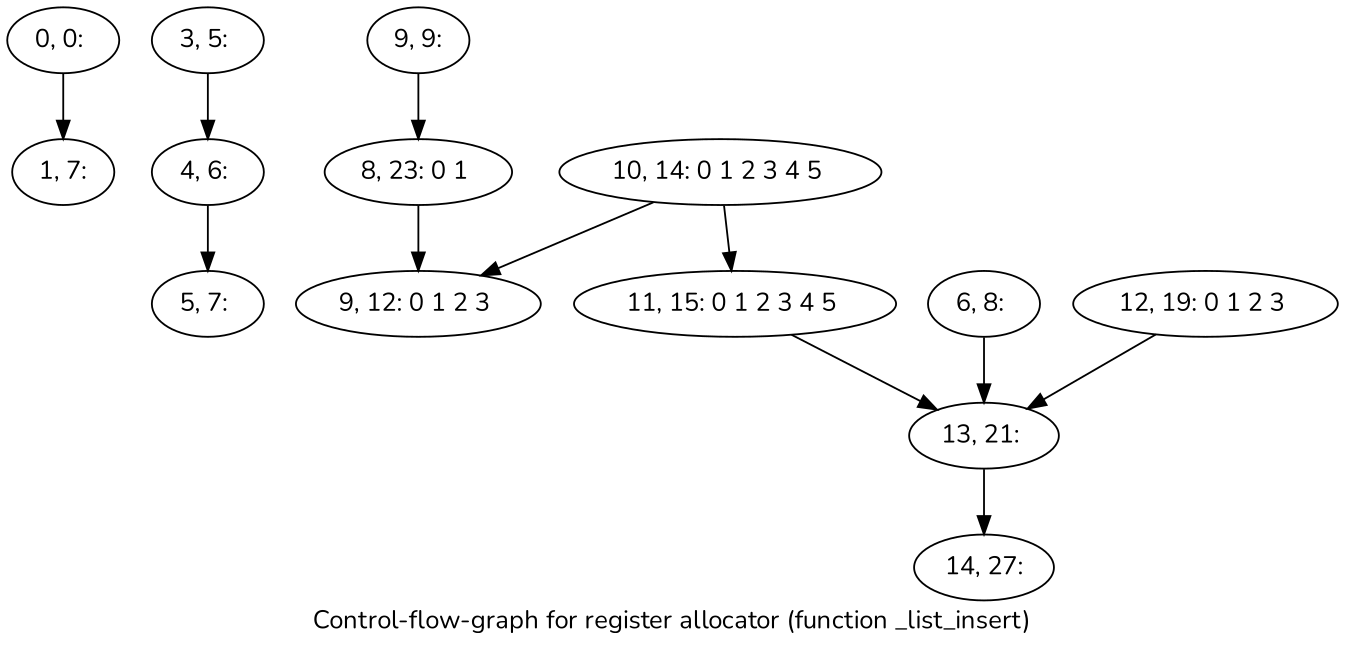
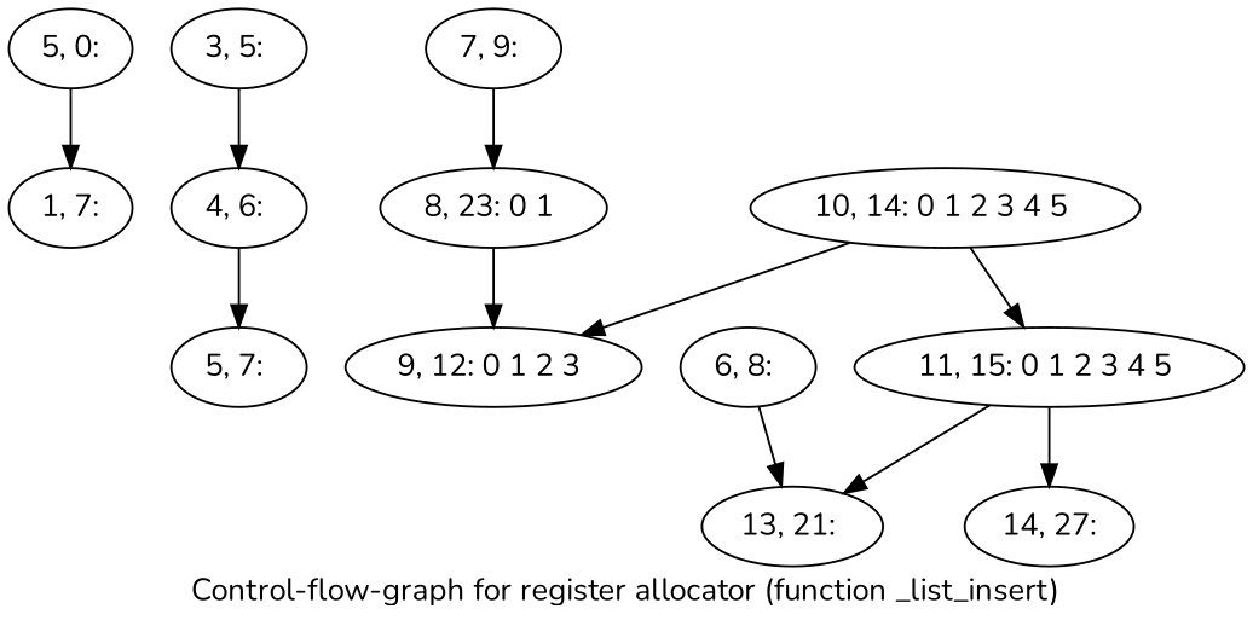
  digraph {
    fontname=Nunito
    label="Control-flow-graph for register allocator (function _list_insert)"
    node [fontname=Nunito]
    edge [fontname=Nunito]
-   n1 [label="0, 0: "]
+   n1 [label="5, 0:"]
    n2 [label="1, 7:"]
    n3 [label="3, 5: "]
    n4 [label="4, 6: "]
-   n5 [label="9, 9:"]
+   n5 [label="7, 9: "]
    n6 [label="8, 23: 0 1 "]
    n7 [label="5, 7: "]
    n8 [label="6, 8: "]
    n9 [label="13, 21: "]
    n10 [label="14, 27:"]
    n11 [label="9, 12: 0 1 2 3 "]
    n12 [label="10, 14: 0 1 2 3 4 5 "]
    n13 [label="11, 15: 0 1 2 3 4 5 "]
-   n14 [label="12, 19: 0 1 2 3 "]
    n1 -> n2
    n3 -> n4
    n4 -> n7
    n5 -> n6
    n6 -> n11
    n8 -> n9
-   n9 -> n10
+   n13 -> n10
    n12 -> n11
    n12 -> n13
    n13 -> n9
-   n14 -> n9
  }
